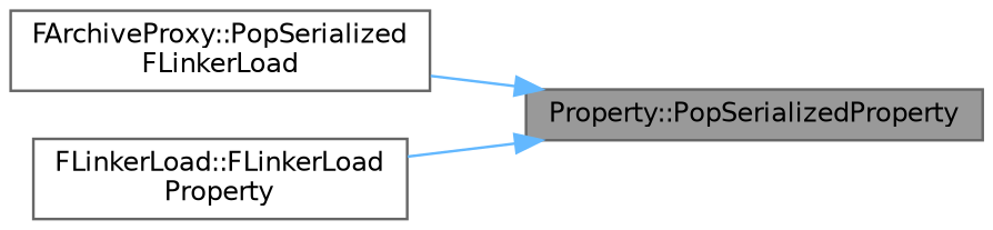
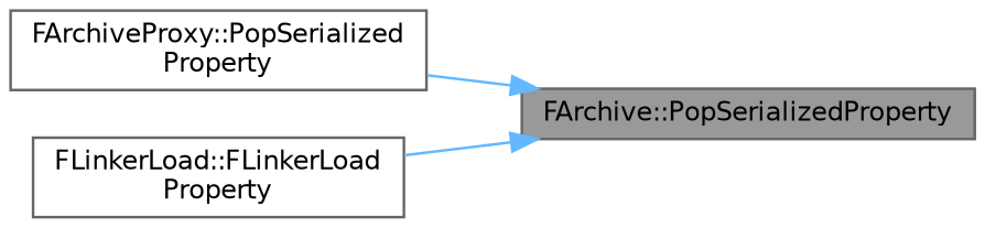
  digraph {
    rankdir=RL
    node [color=grey40 fillcolor=white fontname=Helvetica fontsize=10 shape=box style=filled]
    edge [color=steelblue1 dir=back fontname=Helvetica fontsize=10 labelfontname=Helvetica labelfontsize=10 style=solid]
-   n1 [color=gray40 fillcolor=grey60 fontcolor=black height=0.2 label="Property::PopSerializedProperty" width=0.4]
-   n2 [height=0.2 label="FArchiveProxy::PopSerialized\lFLinkerLoad" width=0.4]
+   n1 [color=gray40 fillcolor=grey60 fontcolor=black height=0.2 label="FArchive::PopSerializedProperty" width=0.4]
+   n2 [height=0.2 label="FArchiveProxy::PopSerialized\lProperty" width=0.4]
    n3 [height=0.2 label="FLinkerLoad::FLinkerLoad\lProperty" width=0.4]
    n1 -> n2
    n1 -> n3
  }
